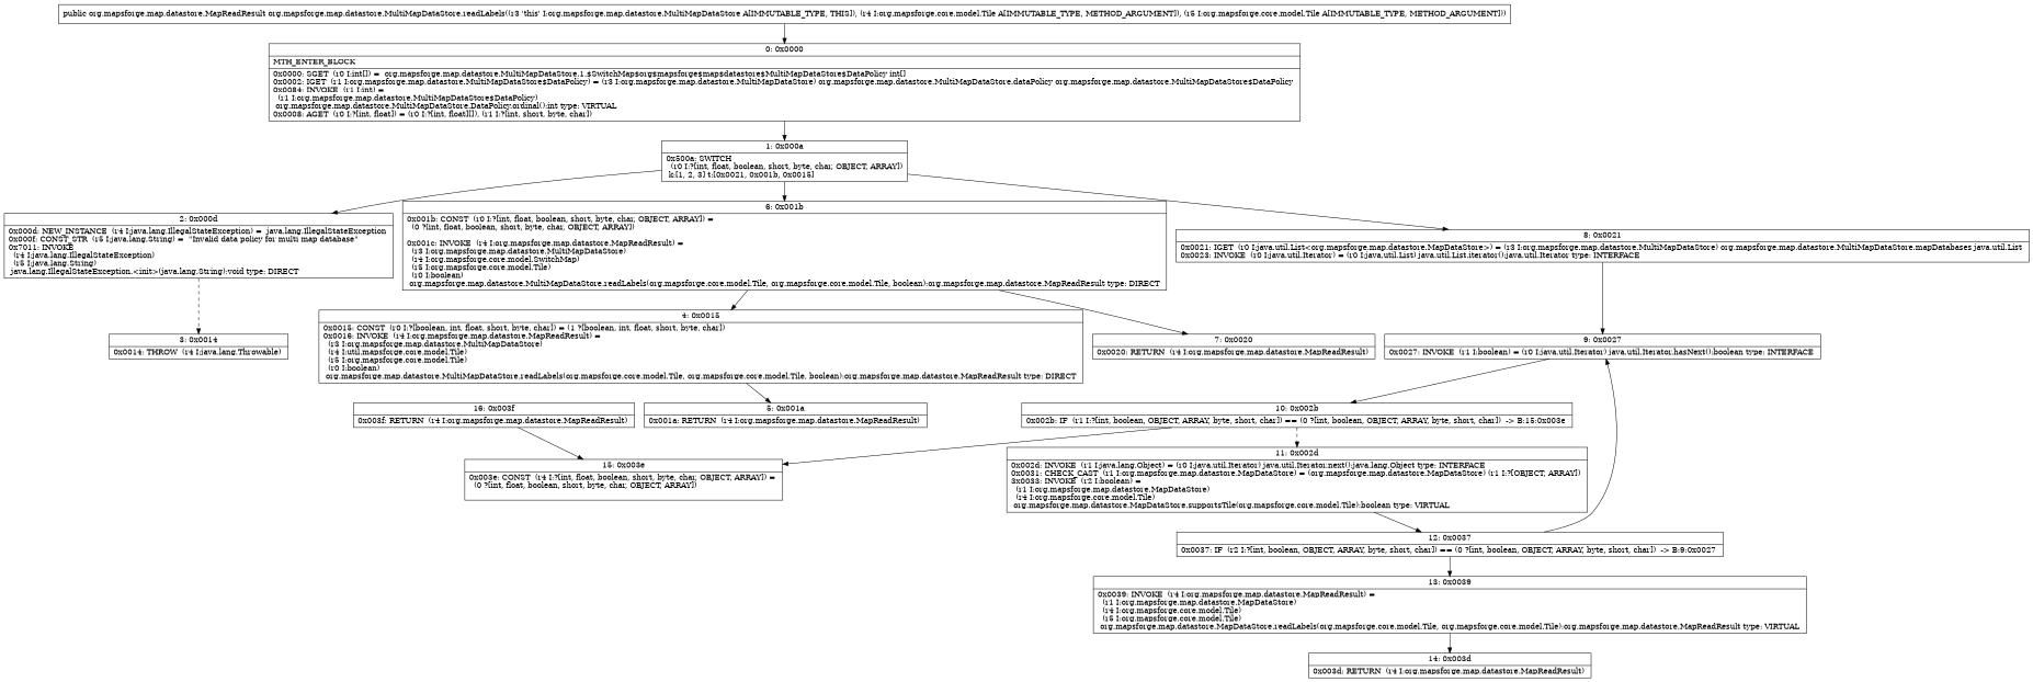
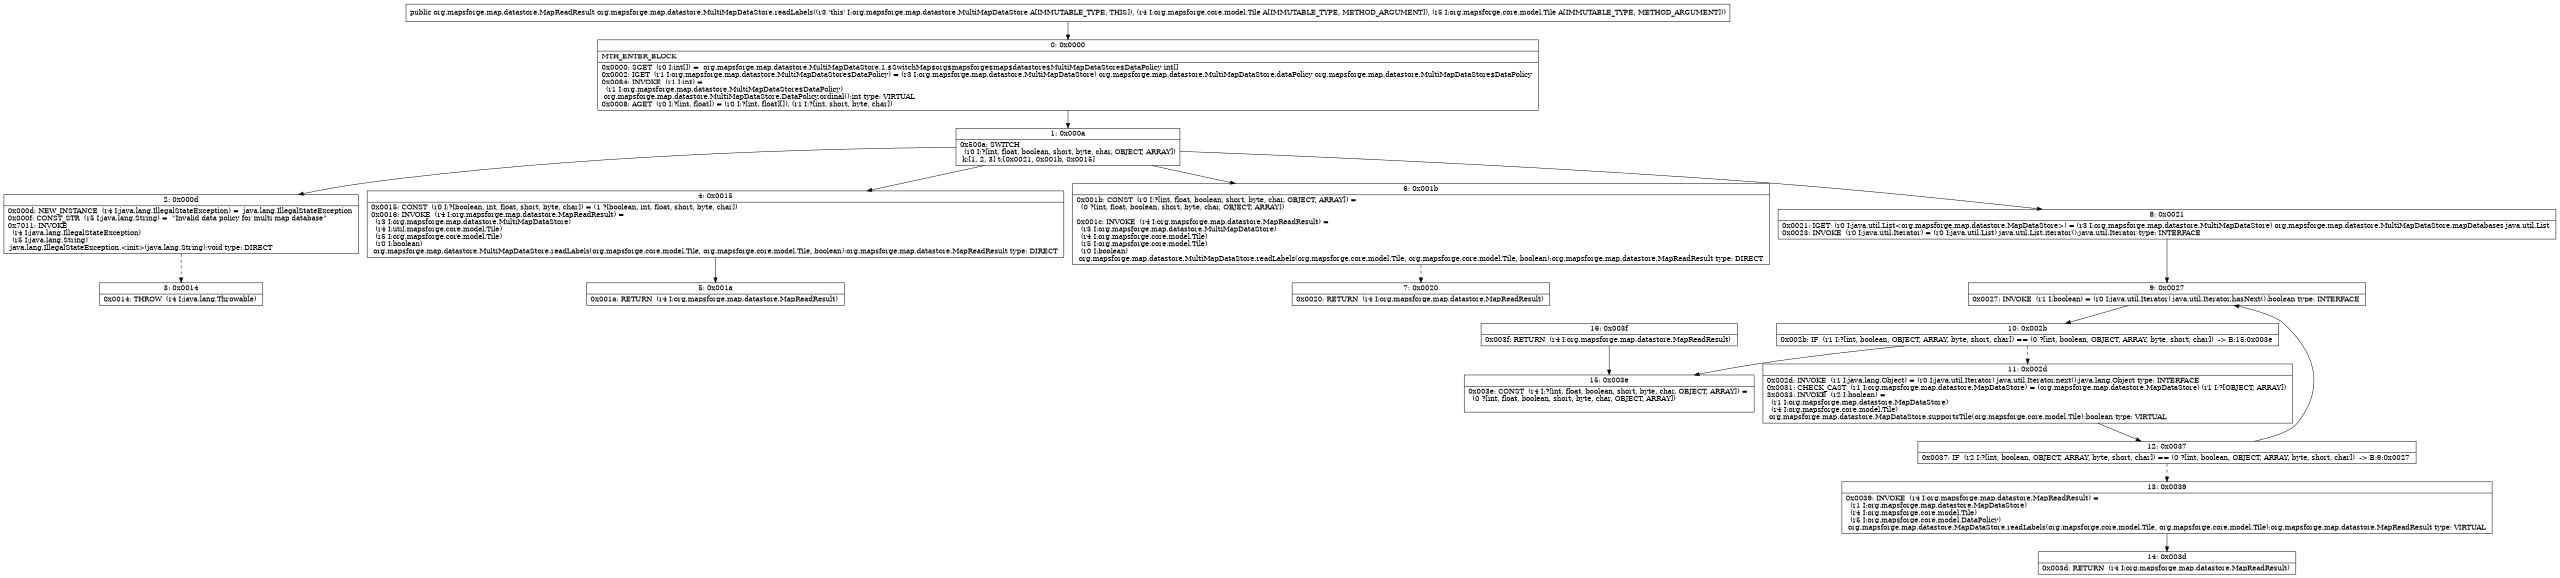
  digraph {
    node [shape=record]
    n1 [label="{0\:\ 0x0000|MTH_ENTER_BLOCK\l|0x0000: SGET  (r0 I:int[]) =  org.mapsforge.map.datastore.MultiMapDataStore.1.$SwitchMap$org$mapsforge$map$datastore$MultiMapDataStore$DataPolicy int[] \l0x0002: IGET  (r1 I:org.mapsforge.map.datastore.MultiMapDataStore$DataPolicy) = (r3 I:org.mapsforge.map.datastore.MultiMapDataStore) org.mapsforge.map.datastore.MultiMapDataStore.dataPolicy org.mapsforge.map.datastore.MultiMapDataStore$DataPolicy \l0x0084: INVOKE  (r1 I:int) = \l  (r1 I:org.mapsforge.map.datastore.MultiMapDataStore$DataPolicy)\l org.mapsforge.map.datastore.MultiMapDataStore.DataPolicy.ordinal():int type: VIRTUAL \l0x0008: AGET  (r0 I:?[int, float]) = (r0 I:?[int, float][]), (r1 I:?[int, short, byte, char]) \l}"]
    n2 [label="{1\:\ 0x000a|0x500a: SWITCH  \l  (r0 I:?[int, float, boolean, short, byte, char, OBJECT, ARRAY])\l k:[1, 2, 3] t:[0x0021, 0x001b, 0x0015] \l}"]
    n3 [label="{2\:\ 0x000d|0x000d: NEW_INSTANCE  (r4 I:java.lang.IllegalStateException) =  java.lang.IllegalStateException \l0x000f: CONST_STR  (r5 I:java.lang.String) =  \"Invalid data policy for multi map database\" \l0x7011: INVOKE  \l  (r4 I:java.lang.IllegalStateException)\l  (r5 I:java.lang.String)\l java.lang.IllegalStateException.\<init\>(java.lang.String):void type: DIRECT \l}"]
    n4 [label="{4\:\ 0x0015|0x0015: CONST  (r0 I:?[boolean, int, float, short, byte, char]) = (1 ?[boolean, int, float, short, byte, char]) \l0x0016: INVOKE  (r4 I:org.mapsforge.map.datastore.MapReadResult) = \l  (r3 I:org.mapsforge.map.datastore.MultiMapDataStore)\l  (r4 I:util.mapsforge.core.model.Tile)\l  (r5 I:org.mapsforge.core.model.Tile)\l  (r0 I:boolean)\l org.mapsforge.map.datastore.MultiMapDataStore.readLabels(org.mapsforge.core.model.Tile, org.mapsforge.core.model.Tile, boolean):org.mapsforge.map.datastore.MapReadResult type: DIRECT \l}"]
-   n5 [label="{6\:\ 0x001b|0x001b: CONST  (r0 I:?[int, float, boolean, short, byte, char, OBJECT, ARRAY]) = \l  (0 ?[int, float, boolean, short, byte, char, OBJECT, ARRAY])\l \l0x001c: INVOKE  (r4 I:org.mapsforge.map.datastore.MapReadResult) = \l  (r3 I:org.mapsforge.map.datastore.MultiMapDataStore)\l  (r4 I:org.mapsforge.core.model.SwitchMap)\l  (r5 I:org.mapsforge.core.model.Tile)\l  (r0 I:boolean)\l org.mapsforge.map.datastore.MultiMapDataStore.readLabels(org.mapsforge.core.model.Tile, org.mapsforge.core.model.Tile, boolean):org.mapsforge.map.datastore.MapReadResult type: DIRECT \l}"]
+   n5 [label="{6\:\ 0x001b|0x001b: CONST  (r0 I:?[int, float, boolean, short, byte, char, OBJECT, ARRAY]) = \l  (0 ?[int, float, boolean, short, byte, char, OBJECT, ARRAY])\l \l0x001c: INVOKE  (r4 I:org.mapsforge.map.datastore.MapReadResult) = \l  (r3 I:org.mapsforge.map.datastore.MultiMapDataStore)\l  (r4 I:org.mapsforge.core.model.Tile)\l  (r5 I:org.mapsforge.core.model.Tile)\l  (r0 I:boolean)\l org.mapsforge.map.datastore.MultiMapDataStore.readLabels(org.mapsforge.core.model.Tile, org.mapsforge.core.model.Tile, boolean):org.mapsforge.map.datastore.MapReadResult type: DIRECT \l}"]
    n6 [label="{8\:\ 0x0021|0x0021: IGET  (r0 I:java.util.List\<org.mapsforge.map.datastore.MapDataStore\>) = (r3 I:org.mapsforge.map.datastore.MultiMapDataStore) org.mapsforge.map.datastore.MultiMapDataStore.mapDatabases java.util.List \l0x0023: INVOKE  (r0 I:java.util.Iterator) = (r0 I:java.util.List) java.util.List.iterator():java.util.Iterator type: INTERFACE \l}"]
    n7 [label="{3\:\ 0x0014|0x0014: THROW  (r4 I:java.lang.Throwable) \l}"]
    n8 [label="{5\:\ 0x001a|0x001a: RETURN  (r4 I:org.mapsforge.map.datastore.MapReadResult) \l}"]
    n9 [label="{7\:\ 0x0020|0x0020: RETURN  (r4 I:org.mapsforge.map.datastore.MapReadResult) \l}"]
    n10 [label="{9\:\ 0x0027|0x0027: INVOKE  (r1 I:boolean) = (r0 I:java.util.Iterator) java.util.Iterator.hasNext():boolean type: INTERFACE \l}"]
    n11 [label="{10\:\ 0x002b|0x002b: IF  (r1 I:?[int, boolean, OBJECT, ARRAY, byte, short, char]) == (0 ?[int, boolean, OBJECT, ARRAY, byte, short, char])  \-\> B:15:0x003e \l}"]
    n12 [label="{11\:\ 0x002d|0x002d: INVOKE  (r1 I:java.lang.Object) = (r0 I:java.util.Iterator) java.util.Iterator.next():java.lang.Object type: INTERFACE \l0x0031: CHECK_CAST  (r1 I:org.mapsforge.map.datastore.MapDataStore) = (org.mapsforge.map.datastore.MapDataStore) (r1 I:?[OBJECT, ARRAY]) \l3x0033: INVOKE  (r2 I:boolean) = \l  (r1 I:org.mapsforge.map.datastore.MapDataStore)\l  (r4 I:org.mapsforge.core.model.Tile)\l org.mapsforge.map.datastore.MapDataStore.supportsTile(org.mapsforge.core.model.Tile):boolean type: VIRTUAL \l}"]
    n13 [label="{15\:\ 0x003e|0x003e: CONST  (r4 I:?[int, float, boolean, short, byte, char, OBJECT, ARRAY]) = \l  (0 ?[int, float, boolean, short, byte, char, OBJECT, ARRAY])\l \l}"]
    n14 [label="{12\:\ 0x0037|0x0037: IF  (r2 I:?[int, boolean, OBJECT, ARRAY, byte, short, char]) == (0 ?[int, boolean, OBJECT, ARRAY, byte, short, char])  \-\> B:9:0x0027 \l}"]
-   n15 [label="{13\:\ 0x0039|0x0039: INVOKE  (r4 I:org.mapsforge.map.datastore.MapReadResult) = \l  (r1 I:org.mapsforge.map.datastore.MapDataStore)\l  (r4 I:org.mapsforge.core.model.Tile)\l  (r5 I:org.mapsforge.core.model.Tile)\l org.mapsforge.map.datastore.MapDataStore.readLabels(org.mapsforge.core.model.Tile, org.mapsforge.core.model.Tile):org.mapsforge.map.datastore.MapReadResult type: VIRTUAL \l}"]
+   n15 [label="{13\:\ 0x0039|0x0039: INVOKE  (r4 I:org.mapsforge.map.datastore.MapReadResult) = \l  (r1 I:org.mapsforge.map.datastore.MapDataStore)\l  (r4 I:org.mapsforge.core.model.Tile)\l  (r5 I:org.mapsforge.core.model.DataPolicy)\l org.mapsforge.map.datastore.MapDataStore.readLabels(org.mapsforge.core.model.Tile, org.mapsforge.core.model.Tile):org.mapsforge.map.datastore.MapReadResult type: VIRTUAL \l}"]
    n16 [label="{14\:\ 0x003d|0x003d: RETURN  (r4 I:org.mapsforge.map.datastore.MapReadResult) \l}"]
    n17 [label="{16\:\ 0x003f|0x003f: RETURN  (r4 I:org.mapsforge.map.datastore.MapReadResult) \l}"]
    n18 [label="{public org.mapsforge.map.datastore.MapReadResult org.mapsforge.map.datastore.MultiMapDataStore.readLabels((r3 'this' I:org.mapsforge.map.datastore.MultiMapDataStore A[IMMUTABLE_TYPE, THIS]), (r4 I:org.mapsforge.core.model.Tile A[IMMUTABLE_TYPE, METHOD_ARGUMENT]), (r5 I:org.mapsforge.core.model.Tile A[IMMUTABLE_TYPE, METHOD_ARGUMENT])) }"]
    n1 -> n2
    n2 -> n3
-   n5 -> n4
+   n2 -> n4
    n2 -> n5
    n2 -> n6
    n3 -> n7 [style=dashed]
    n4 -> n8
-   n5 -> n9
+   n5 -> n9 [style=dashed]
    n6 -> n10
    n10 -> n11
    n11 -> n12 [style=dashed]
    n11 -> n13
    n12 -> n14
    n14 -> n10
-   n14 -> n15 [style=solid]
+   n14 -> n15 [style=dashed]
    n15 -> n16
    n17 -> n13
    n18 -> n1
  }
